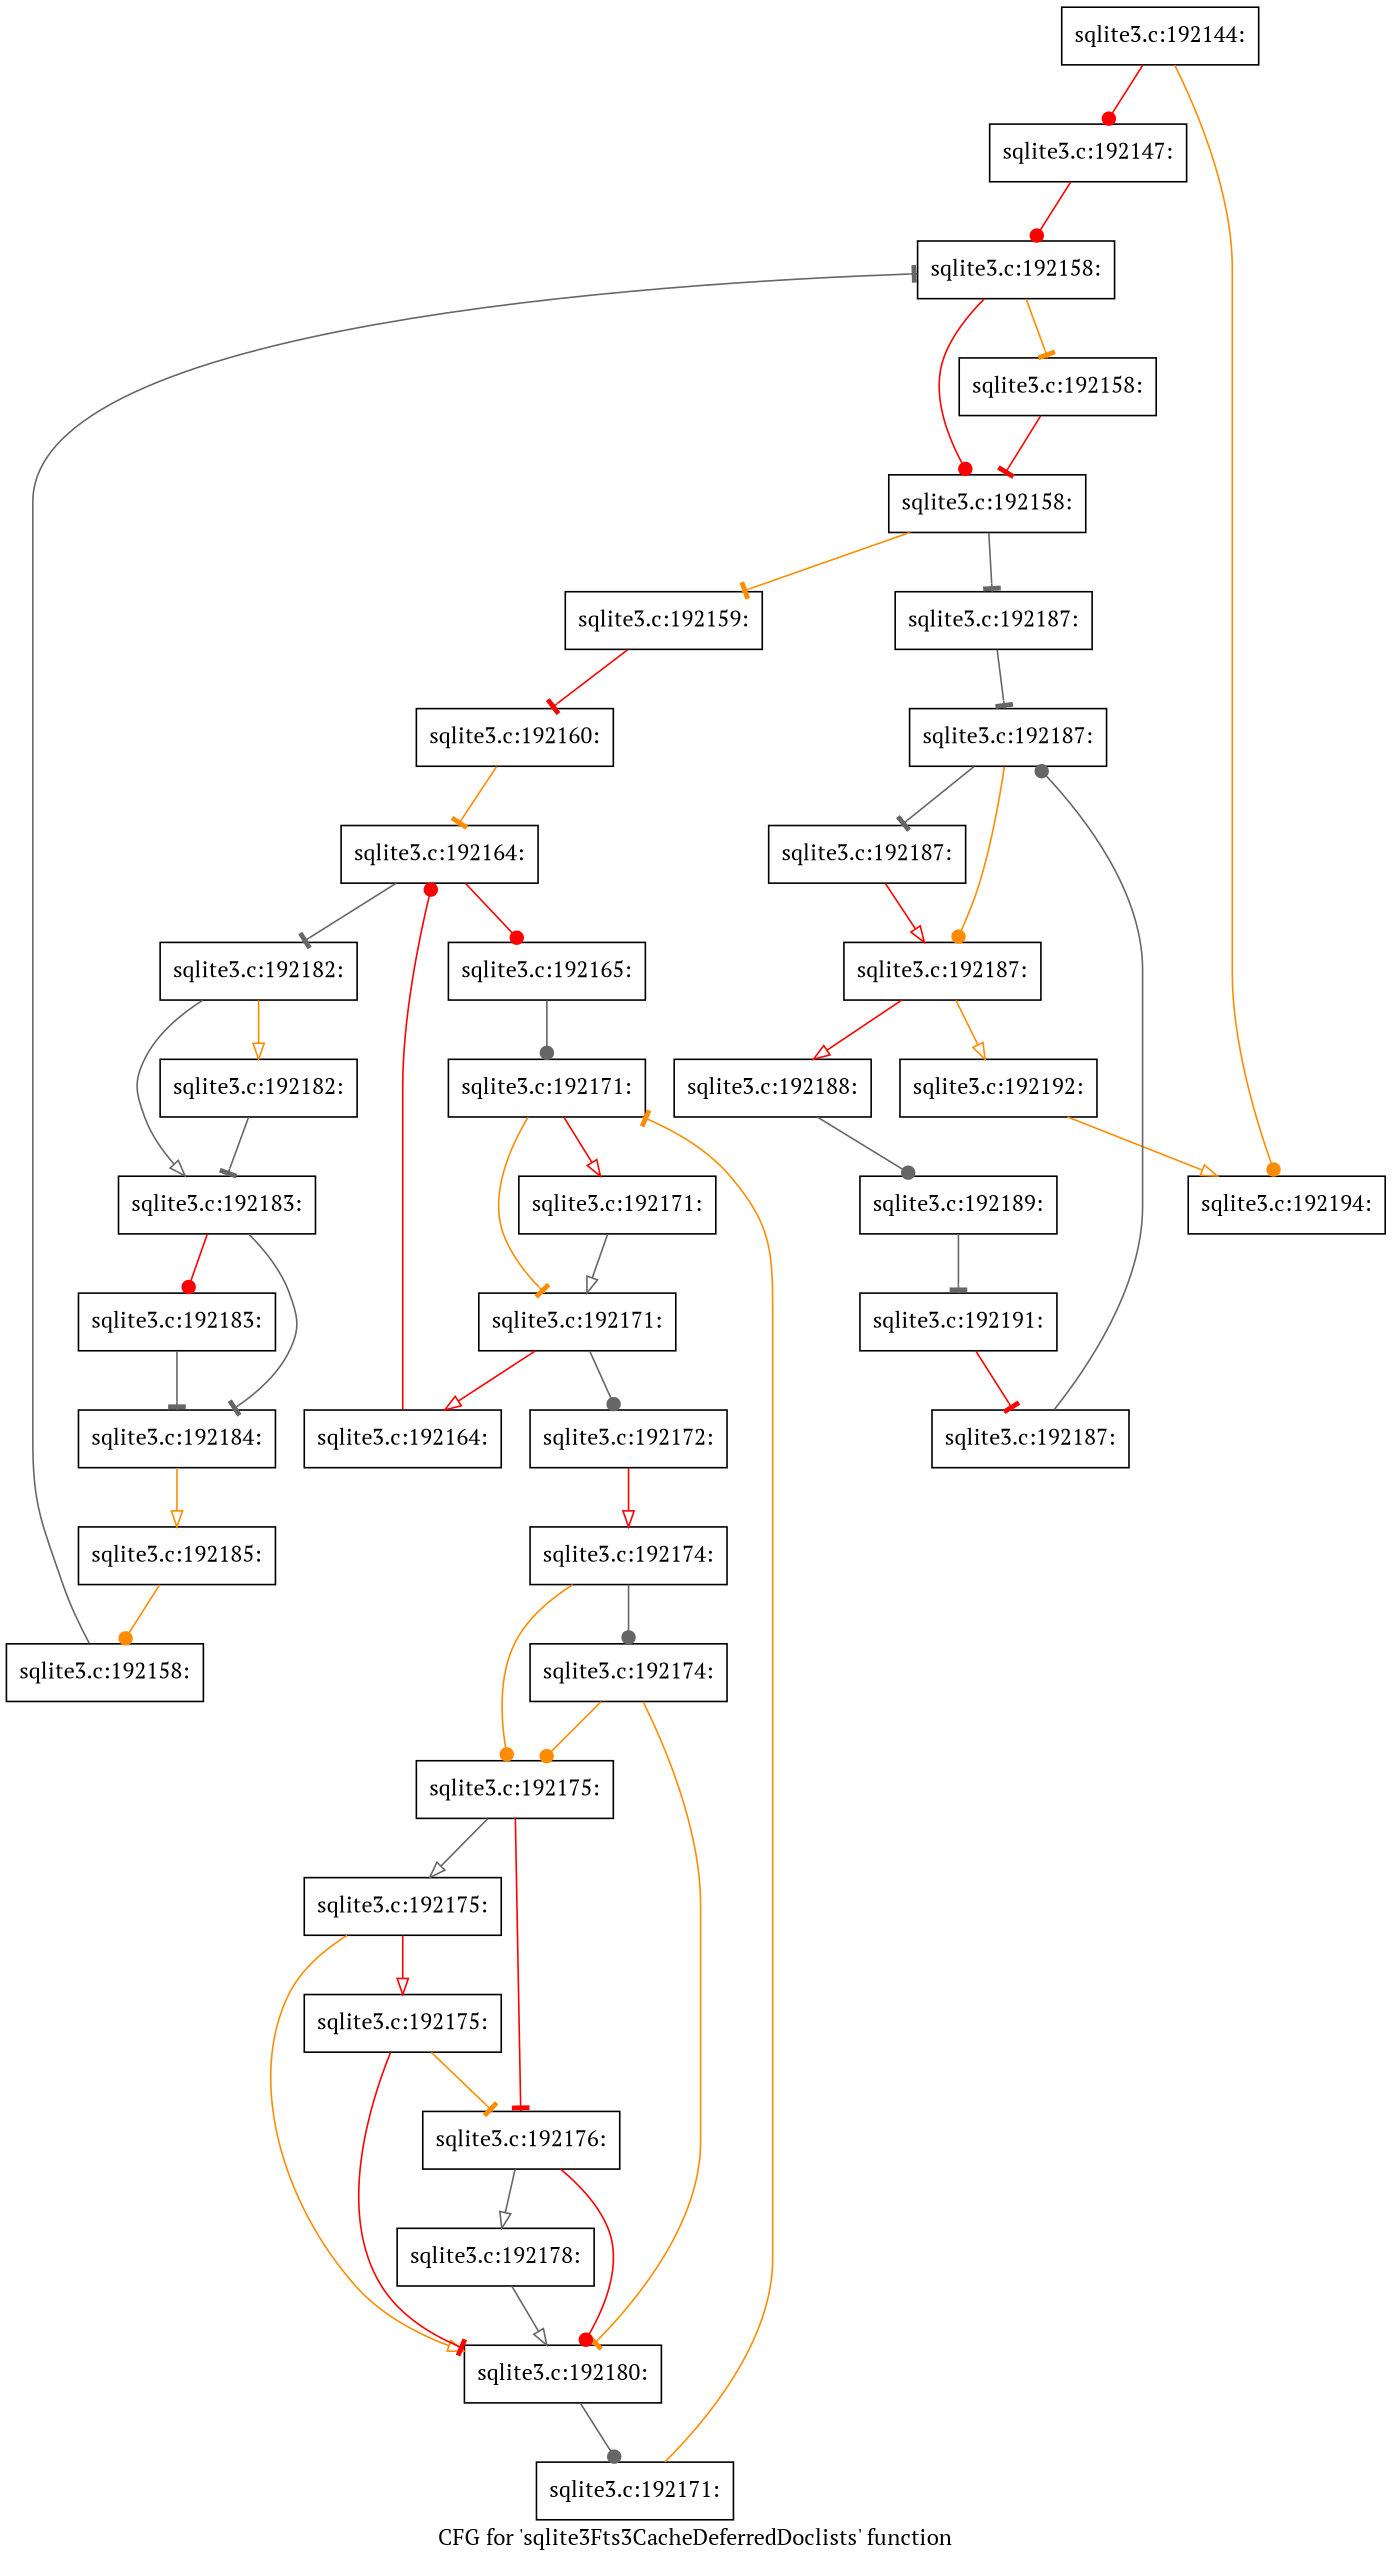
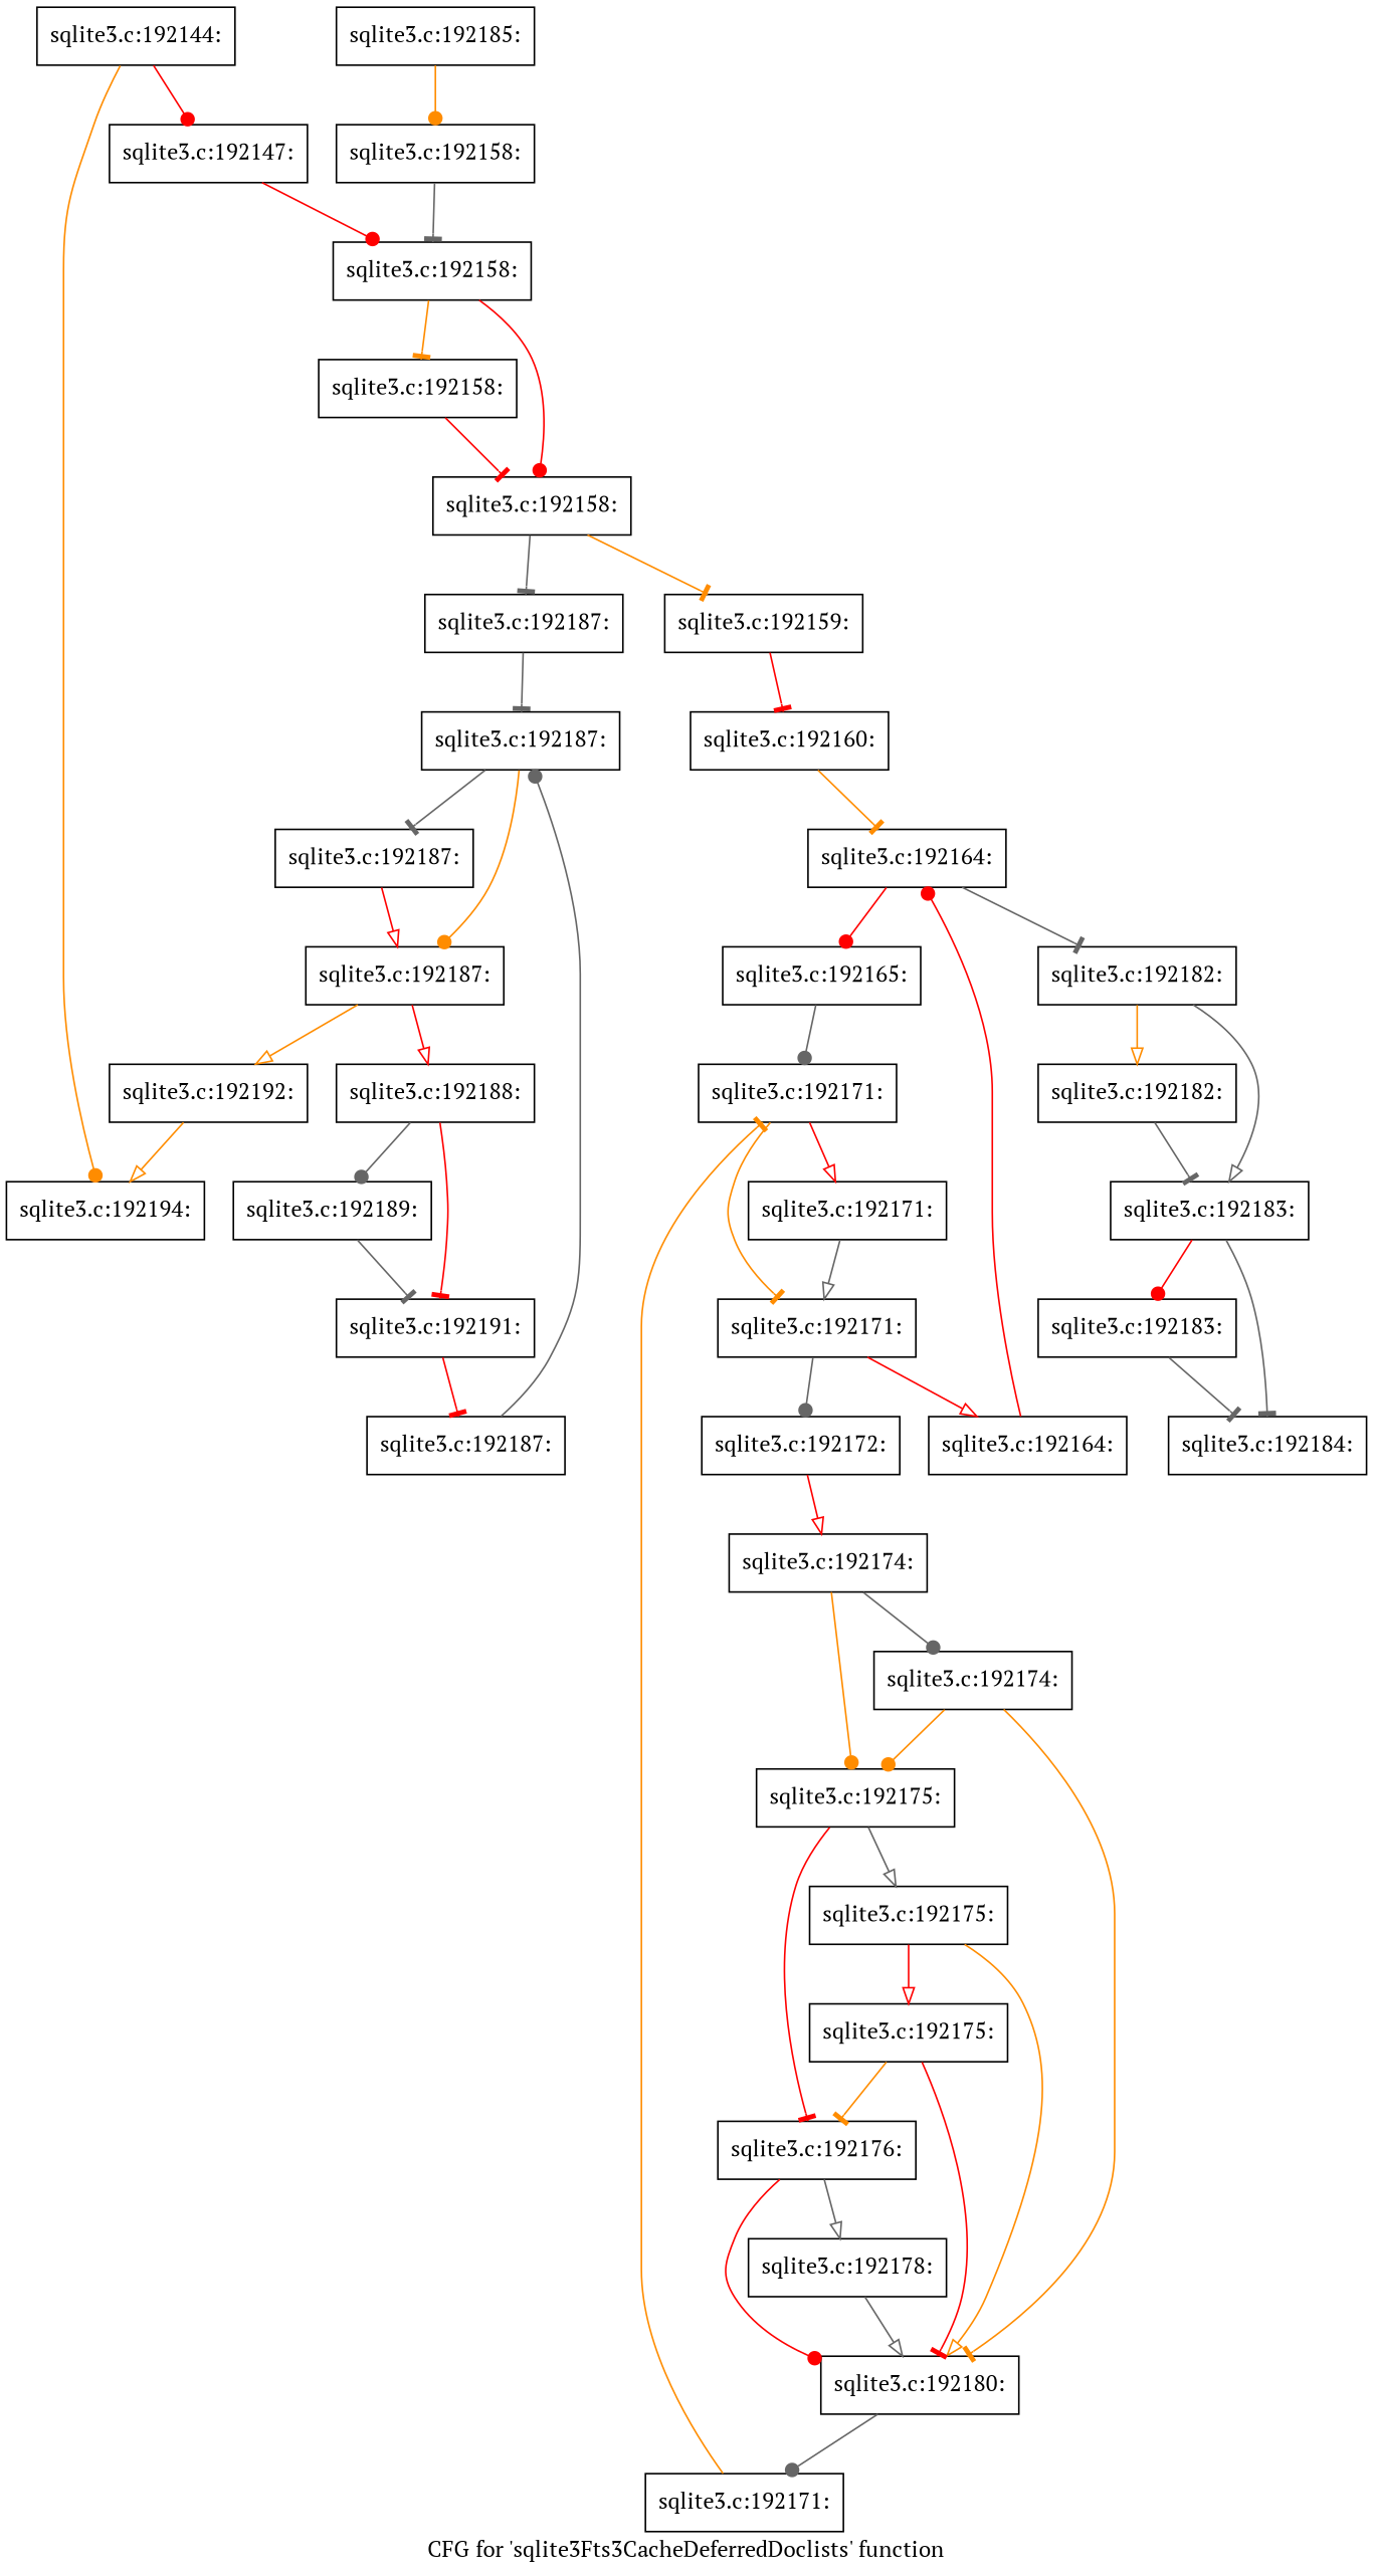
  digraph {
    fontname="PT Serif"
    label="CFG for 'sqlite3Fts3CacheDeferredDoclists' function"
    node [fontname="PT Serif" shape=record]
    edge [arrowhead=tee color=gray40 fontname="PT Serif"]
    n1 [label="{sqlite3.c:192144:}"]
    n2 [label="{sqlite3.c:192147:}"]
    n3 [label="{sqlite3.c:192194:}"]
    n4 [label="{sqlite3.c:192158:}"]
    n5 [label="{sqlite3.c:192158:}"]
    n6 [label="{sqlite3.c:192158:}"]
    n7 [label="{sqlite3.c:192159:}"]
    n8 [label="{sqlite3.c:192187:}"]
    n9 [label="{sqlite3.c:192160:}"]
    n10 [label="{sqlite3.c:192187:}"]
    n11 [label="{sqlite3.c:192164:}"]
    n12 [label="{sqlite3.c:192185:}"]
    n13 [label="{sqlite3.c:192158:}"]
    n14 [label="{sqlite3.c:192187:}"]
    n15 [label="{sqlite3.c:192187:}"]
    n16 [label="{sqlite3.c:192165:}"]
    n17 [label="{sqlite3.c:192182:}"]
    n18 [label="{sqlite3.c:192171:}"]
    n19 [label="{sqlite3.c:192182:}"]
    n20 [label="{sqlite3.c:192183:}"]
    n21 [label="{sqlite3.c:192171:}"]
    n22 [label="{sqlite3.c:192171:}"]
    n23 [label="{sqlite3.c:192183:}"]
    n24 [label="{sqlite3.c:192184:}"]
    n25 [label="{sqlite3.c:192172:}"]
    n26 [label="{sqlite3.c:192164:}"]
    n27 [label="{sqlite3.c:192174:}"]
    n28 [label="{sqlite3.c:192175:}"]
    n29 [label="{sqlite3.c:192174:}"]
    n30 [label="{sqlite3.c:192176:}"]
    n31 [label="{sqlite3.c:192175:}"]
    n32 [label="{sqlite3.c:192180:}"]
    n33 [label="{sqlite3.c:192171:}"]
    n34 [label="{sqlite3.c:192178:}"]
    n35 [label="{sqlite3.c:192175:}"]
    n36 [label="{sqlite3.c:192188:}"]
    n37 [label="{sqlite3.c:192192:}"]
    n38 [label="{sqlite3.c:192189:}"]
    n39 [label="{sqlite3.c:192191:}"]
    n40 [label="{sqlite3.c:192187:}"]
    n1 -> n2 [arrowhead=dot color=red]
    n1 -> n3 [arrowhead=dot color=darkorange]
    n2 -> n4 [arrowhead=dot color=red]
    n4 -> n5 [color=darkorange]
    n4 -> n6 [arrowhead=dot color=red]
    n5 -> n6 [color=red]
    n6 -> n7 [color=darkorange]
    n6 -> n8
    n7 -> n9 [color=red]
    n8 -> n10
    n9 -> n11 [color=darkorange]
    n10 -> n14
    n10 -> n15 [arrowhead=dot color=darkorange]
    n11 -> n16 [arrowhead=dot color=red]
    n11 -> n17
    n12 -> n13 [arrowhead=dot color=darkorange]
    n13 -> n4
    n14 -> n15 [arrowhead=onormal color=red]
    n15 -> n36 [arrowhead=onormal color=red]
    n15 -> n37 [arrowhead=onormal color=darkorange]
    n16 -> n18 [arrowhead=dot]
    n17 -> n19 [arrowhead=onormal color=darkorange]
    n17 -> n20 [arrowhead=onormal]
    n18 -> n21 [arrowhead=onormal color=red]
    n18 -> n22 [color=darkorange]
    n19 -> n20
    n20 -> n23 [arrowhead=dot color=red]
    n20 -> n24
    n21 -> n22 [arrowhead=onormal]
    n22 -> n25 [arrowhead=dot]
    n22 -> n26 [arrowhead=onormal color=red]
    n23 -> n24
-   n24 -> n12 [arrowhead=onormal color=darkorange]
    n25 -> n27 [arrowhead=onormal color=red]
    n26 -> n11 [arrowhead=dot color=red]
    n27 -> n28 [arrowhead=dot color=darkorange]
    n27 -> n29 [arrowhead=dot]
    n28 -> n30 [color=red]
    n28 -> n31 [arrowhead=onormal]
    n29 -> n28 [arrowhead=dot color=darkorange]
    n29 -> n32 [color=darkorange]
    n30 -> n32 [arrowhead=dot color=red]
    n30 -> n34 [arrowhead=onormal]
    n31 -> n32 [arrowhead=onormal color=darkorange]
    n31 -> n35 [arrowhead=onormal color=red]
    n32 -> n33 [arrowhead=dot]
    n33 -> n18 [color=darkorange]
    n34 -> n32 [arrowhead=onormal]
    n35 -> n30 [color=darkorange]
    n35 -> n32 [color=red]
    n36 -> n38 [arrowhead=dot]
+   n36 -> n39 [color=red]
    n37 -> n3 [arrowhead=onormal color=darkorange]
    n38 -> n39
    n39 -> n40 [color=red]
    n40 -> n10 [arrowhead=dot]
  }
